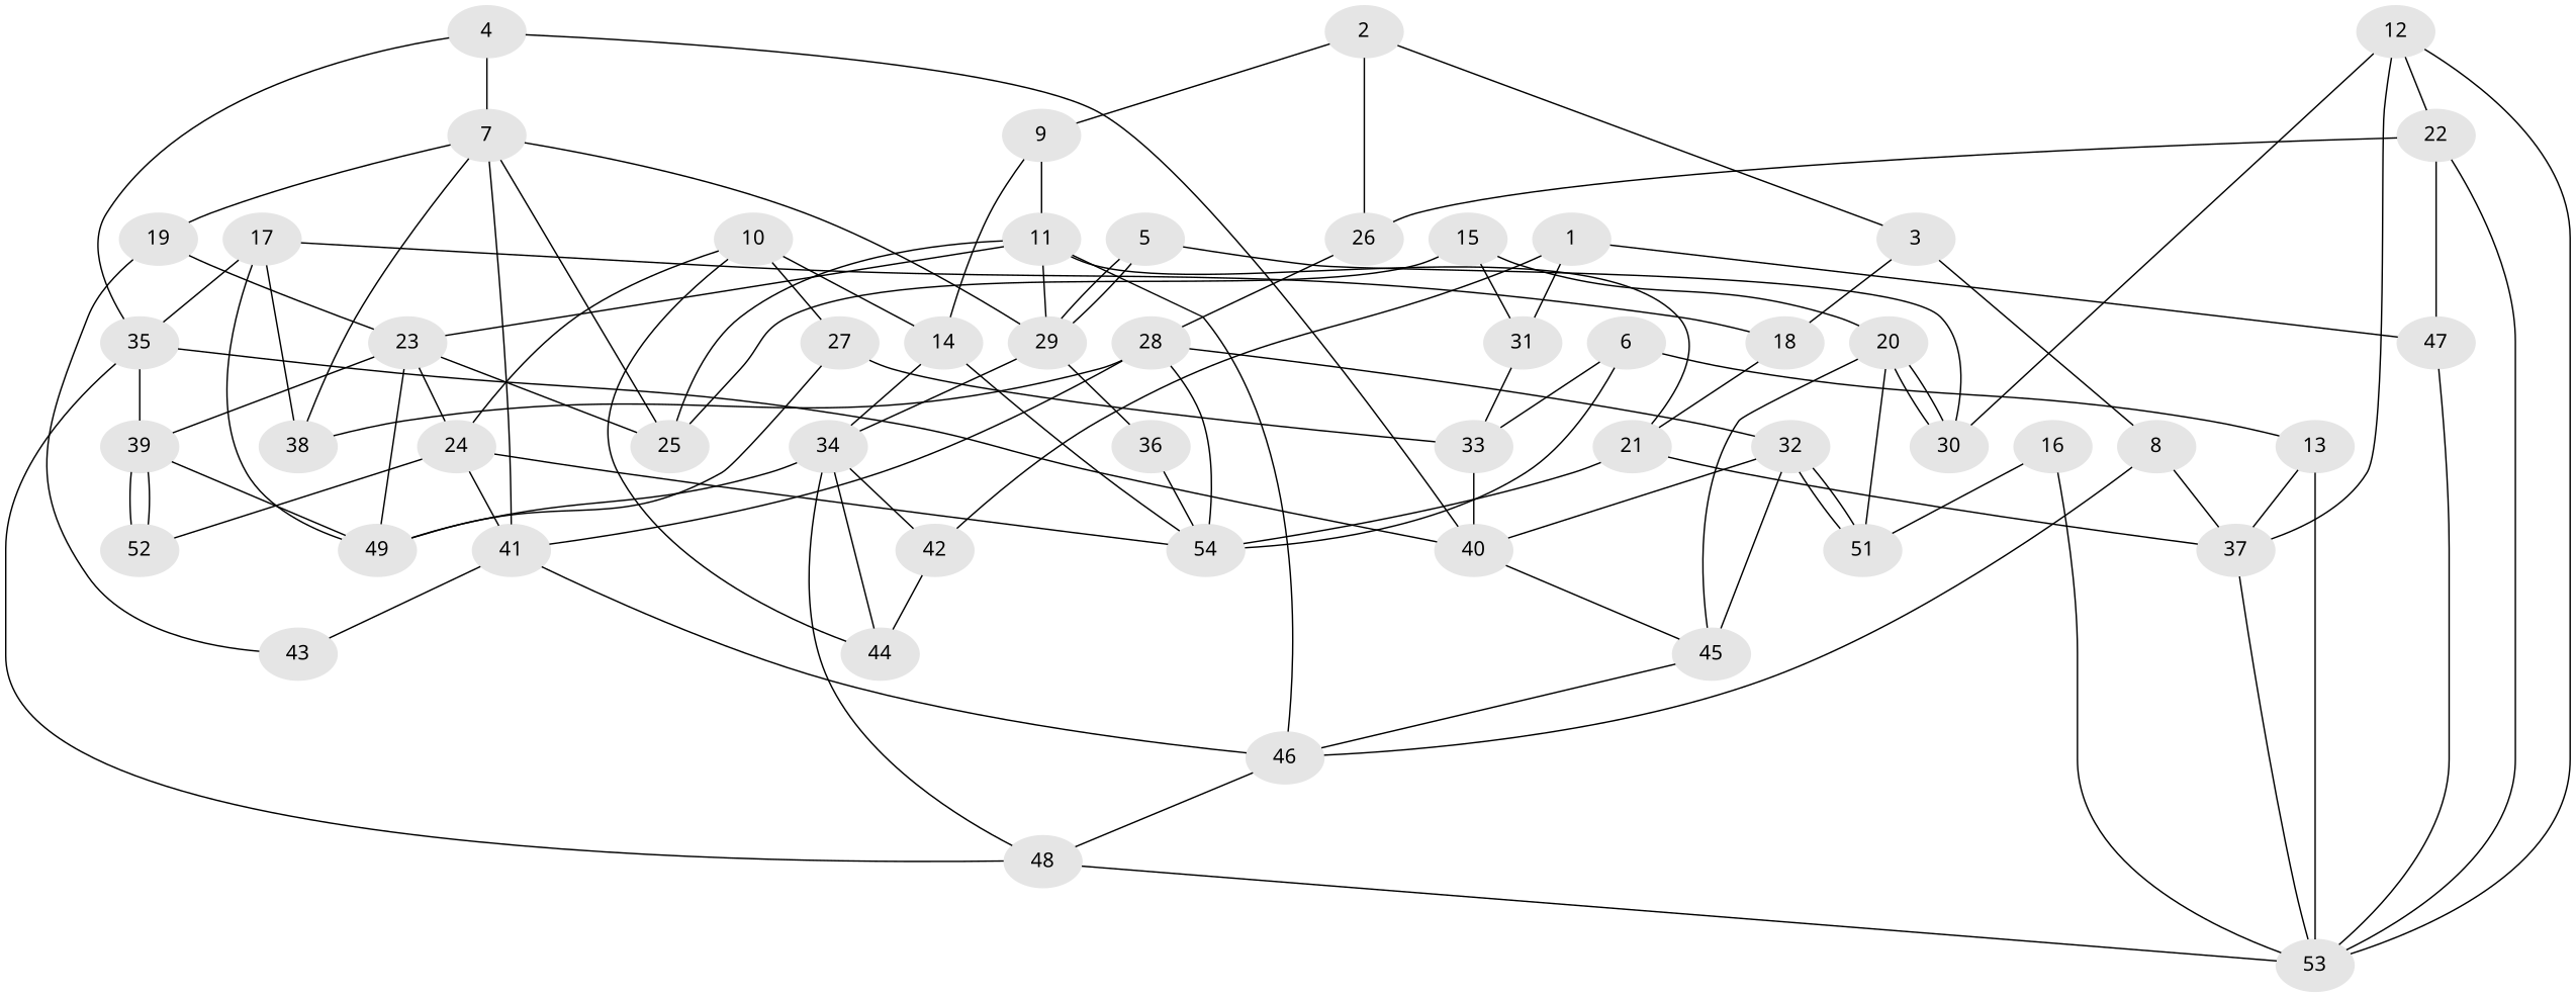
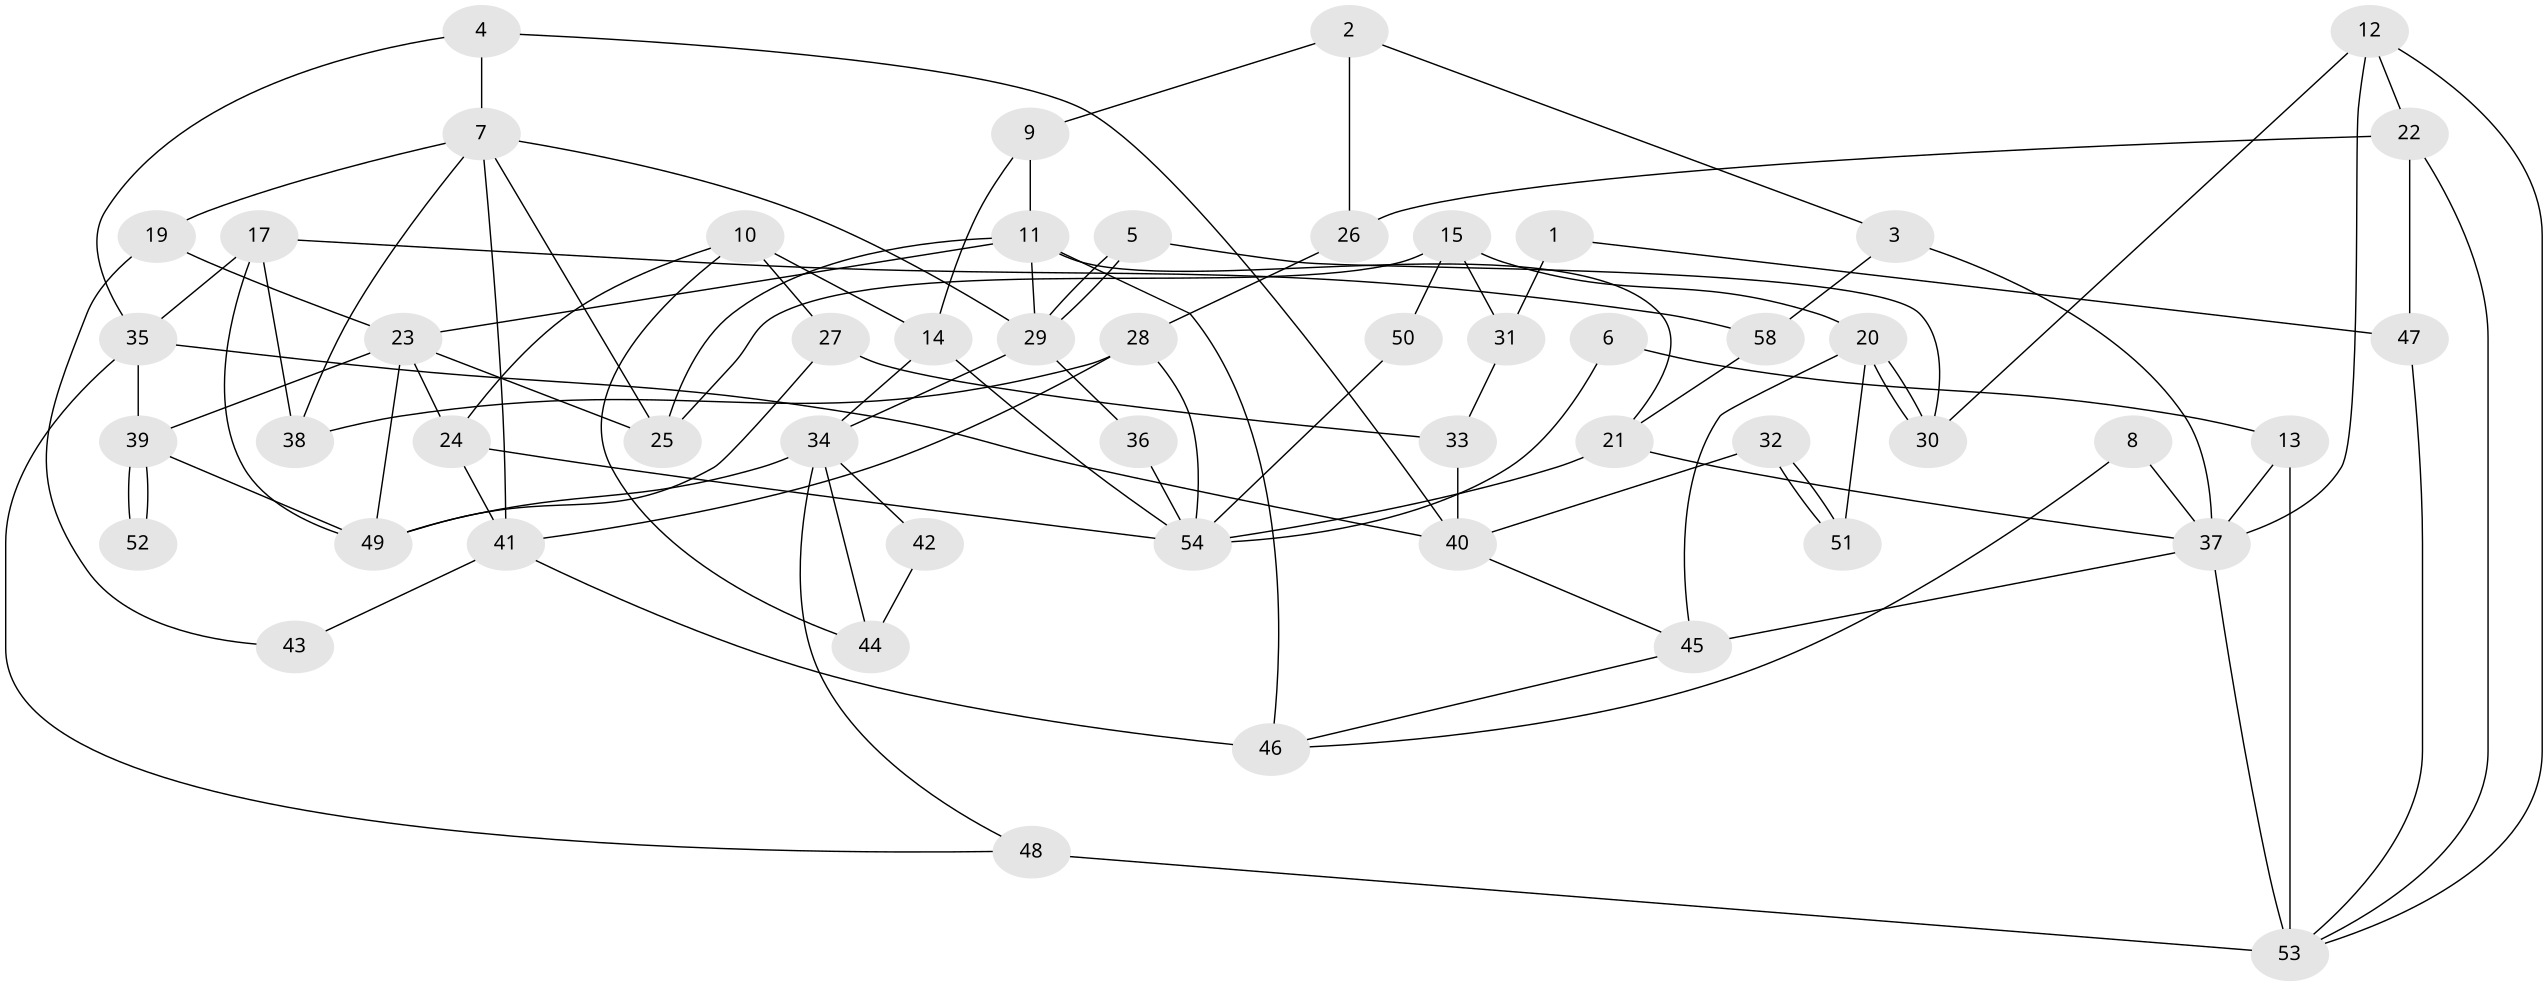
  graph {
    fontname="Noto Sans"
    node [color=gray90 fontname="Noto Sans" style=filled]
    edge [fontname="Noto Sans"]
    1
    31
    42
    47
    33
    44
    53
    2
    3
    9
    26
    8
-   18
+   18 [label=58]
    11
    14
    28
    37
    46
    21
    4
    7
    35
    40
    29
    19
    25
    38
    41
    39
    48
    45
    5
    30
    34
    36
    6
    13
    54
    23
    43
    10
    24
    27
    52
    49
    12
    22
    15
    20
+   50
    51
-   16
    17
    32
    1 -- 31
-   1 -- 42
    1 -- 47
    31 -- 33
    42 -- 44
    47 -- 53
    33 -- 40
    2 -- 3
    2 -- 9
    2 -- 26
-   3 -- 8
+   3 -- 37
    3 -- 18
    9 -- 11
    9 -- 14
    26 -- 28
    8 -- 37
    8 -- 46
    18 -- 21
    11 -- 46
    11 -- 21
    11 -- 29
    11 -- 25
    11 -- 23
    14 -- 34
    14 -- 54
    28 -- 38
    28 -- 41
    28 -- 54
-   28 -- 32
    37 -- 53
-   32 -- 45
-   46 -- 48
+   37 -- 45
    21 -- 37
    21 -- 54
    4 -- 7
    4 -- 35
    4 -- 40
    7 -- 29
    7 -- 19
    7 -- 25
    7 -- 38
    7 -- 41
    35 -- 40
    35 -- 39
    35 -- 48
    40 -- 45
    29 -- 34
    29 -- 36
    19 -- 23
    19 -- 43
    41 -- 46
    41 -- 43
    39 -- 52
    39 -- 52
    39 -- 49
    48 -- 53
    45 -- 46
    5 -- 29
    5 -- 29
    5 -- 30
    34 -- 42
    34 -- 44
    34 -- 48
    34 -- 49
    36 -- 54
-   6 -- 33
    6 -- 13
    6 -- 54
    13 -- 53
    13 -- 37
    23 -- 25
    23 -- 39
    23 -- 24
    23 -- 49
    10 -- 44
    10 -- 14
    10 -- 24
    10 -- 27
    24 -- 41
    24 -- 54
-   24 -- 52
    27 -- 33
    27 -- 49
    12 -- 53
    12 -- 37
    12 -- 30
    12 -- 22
    22 -- 47
    22 -- 53
    22 -- 26
    15 -- 31
    15 -- 25
    15 -- 20
+   15 -- 50
    20 -- 45
    20 -- 30
    20 -- 30
    20 -- 51
-   16 -- 53
-   16 -- 51
+   50 -- 54
    17 -- 18
    17 -- 35
    17 -- 38
    17 -- 49
    32 -- 40
    32 -- 51
    32 -- 51
  }
